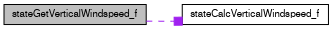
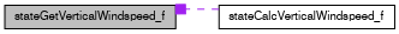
  digraph {
    rankdir=LR
    node [color=black fontname=FreeSans fontsize=10 shape=record style=filled]
    n1 [fillcolor=grey75 fontcolor=black height=0.2 label=stateGetVerticalWindspeed_f width=0.4]
    n2 [fillcolor=white height=0.2 label=stateCalcVerticalWindspeed_f width=0.4]
-   n1 -> n2 [color=purple fontname=FreeSans fontsize=10 labelfontname=FreeSans labelfontsize=10 style=dashed arrowhead=box]
+   n2 -> n1 [color=purple fontname=FreeSans fontsize=10 labelfontname=FreeSans labelfontsize=10 style=dashed arrowhead=box]
  }
